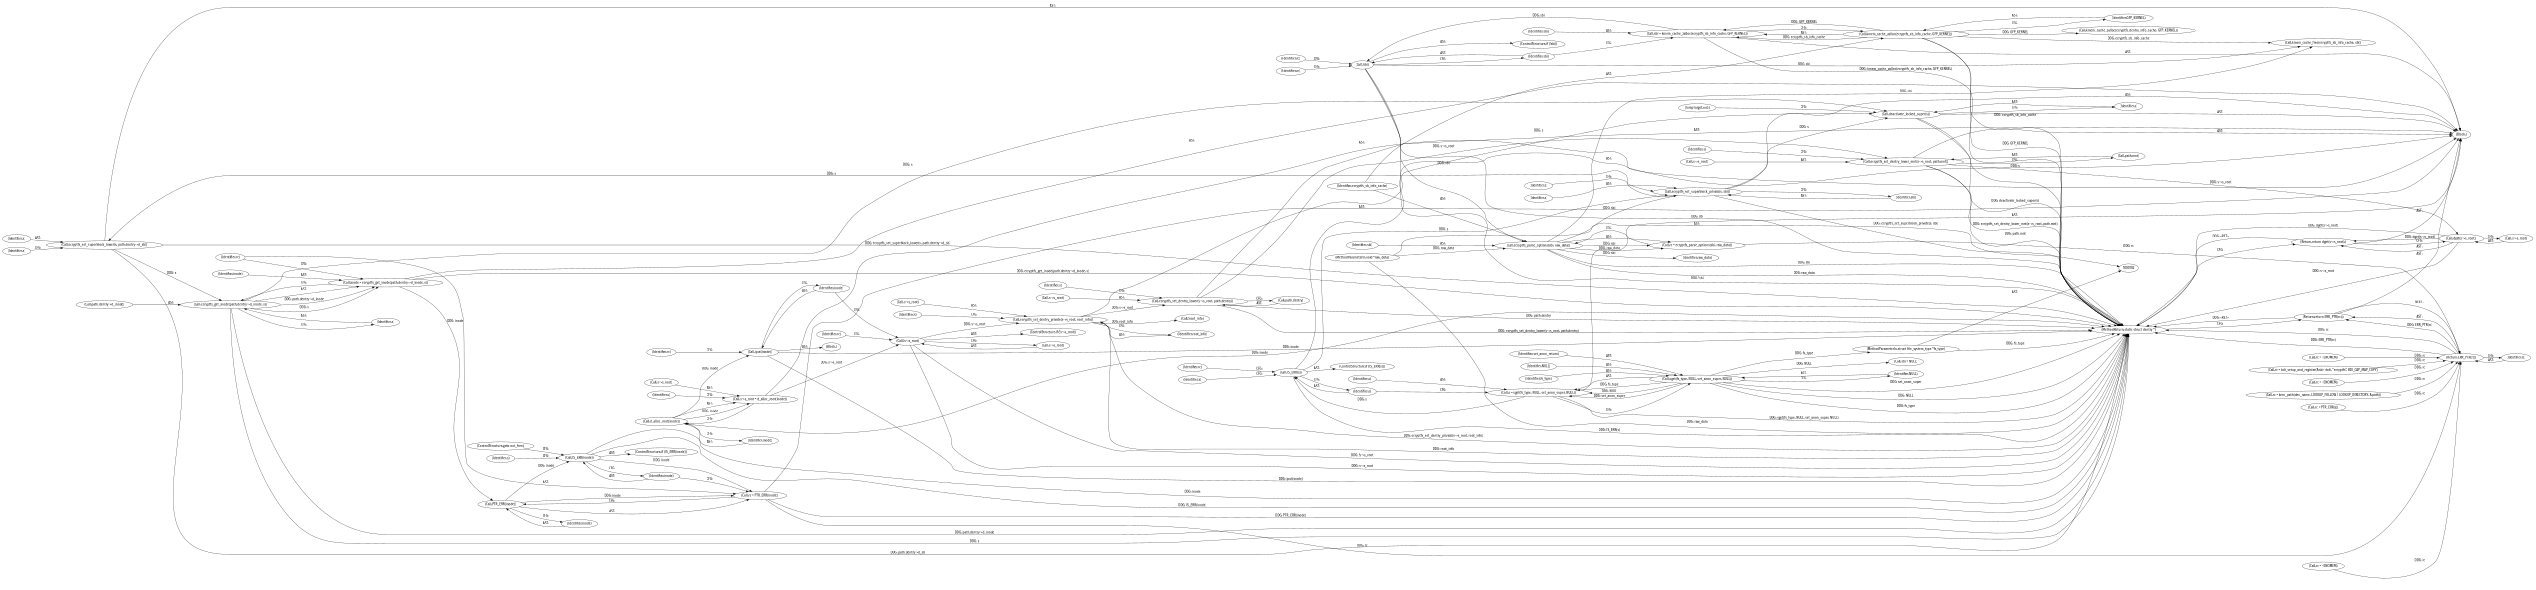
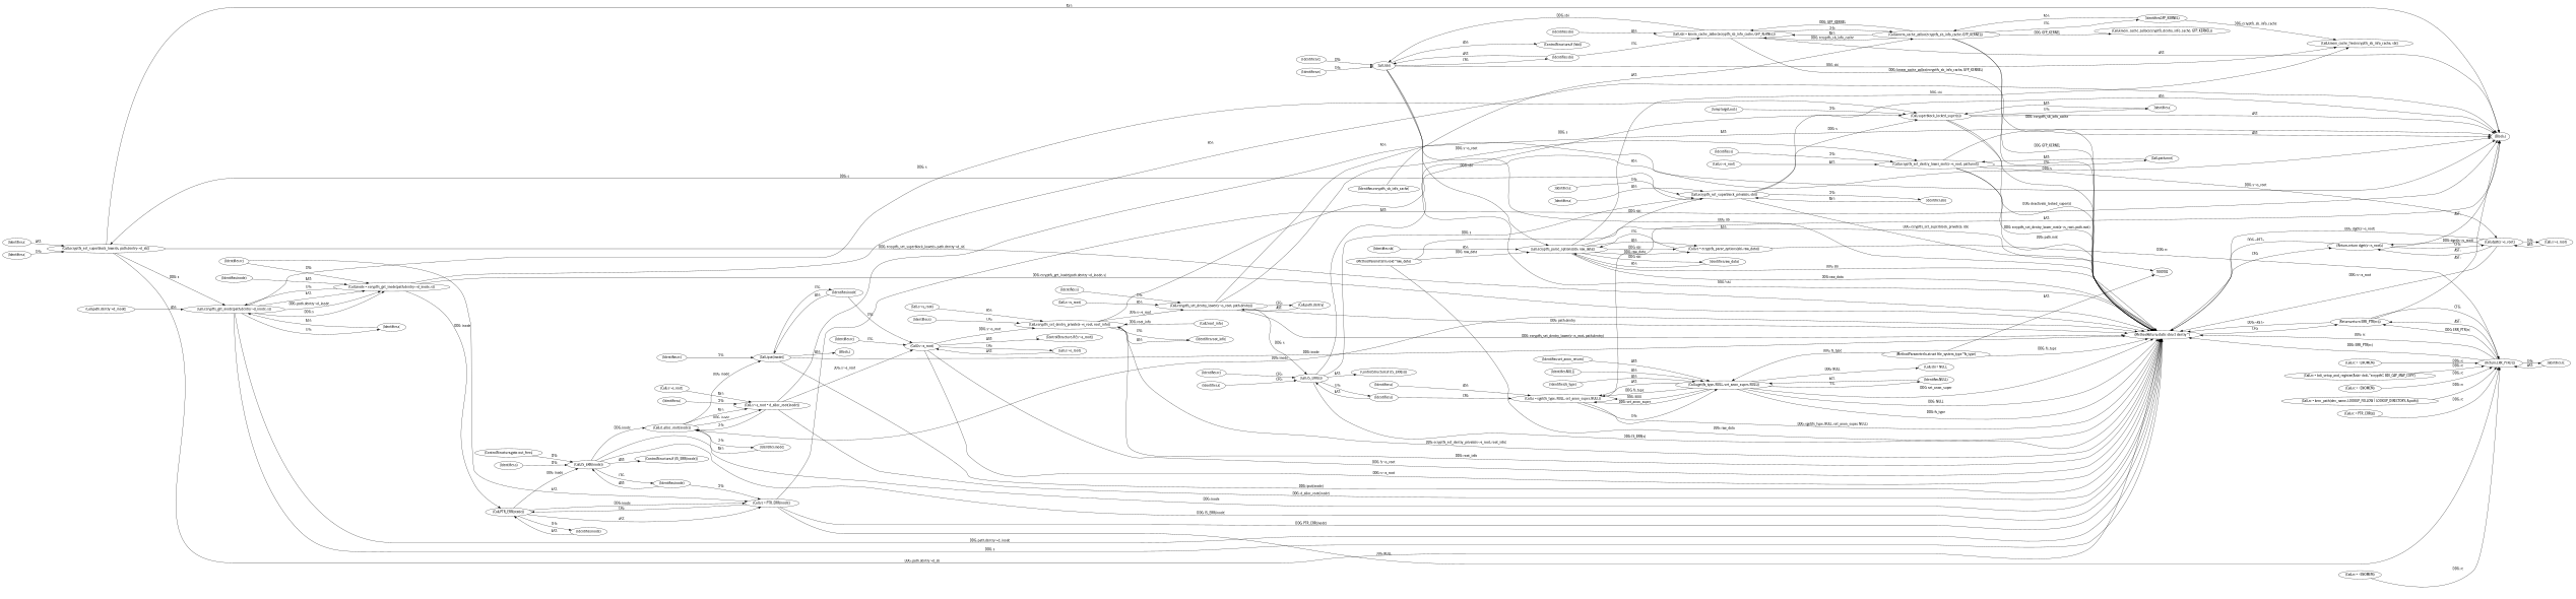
  digraph {
    fontname="Fira Sans"
    rankdir=LR
    node [fontname="Fira Sans"]
    edge [fontname="Fira Sans"]
    n1 [label="(Call,ecryptfs_set_superblock_lower(s, path.dentry->d_sb))"]
    n2 [label="(Call,ecryptfs_get_inode(path.dentry->d_inode, s))"]
    n3 [label="(Block,)"]
    n4 [label="(MethodReturn,static struct dentry *)"]
-   n5 [label="(Call,deactivate_locked_super(s))"]
+   n5 [label="(Call,superblock_locked_super(s))"]
    n6 [label="(Call,inode = ecryptfs_get_inode(path.dentry->d_inode, s))"]
    n7 [label="(Identifier,s)"]
    n8 [label="(Return,return ERR_PTR(rc);)"]
    n9 [label="(Return,return dget(s->s_root);)"]
    n10 [label="(Call,ecryptfs_set_superblock_private(s, sbi))"]
    n11 [label="(Identifier,sbi)"]
    n12 [label="(Identifier,s)"]
    n13 [label="(Call,IS_ERR(s))"]
    n14 [label="(Identifier,s)"]
    n15 [label="(ControlStructure,if (IS_ERR(s)))"]
    n16 [label="(Call,s = sget(fs_type, NULL, set_anon_super, NULL))"]
    n17 [label="(Call,sget(fs_type, NULL, set_anon_super, NULL))"]
    n18 [label="(Call,sbi = NULL)"]
    n19 [label="(Identifier,NULL)"]
    n20 [label="(MethodParameterIn,struct file_system_type *fs_type)"]
    1000102
    n22 [label="(Call,ecryptfs_parse_options(sbi, raw_data))"]
    n23 [label="(Call,kmem_cache_free(ecryptfs_sb_info_cache, sbi))"]
    n24 [label="(Call,rc = ecryptfs_parse_options(sbi, raw_data))"]
    n25 [label="(Identifier,raw_data)"]
    n26 [label="(Return,ERR_PTR(rc))"]
    n27 [label="(Call,!sbi)"]
    n28 [label="(Identifier,sbi)"]
    n29 [label="(ControlStructure,if (!sbi))"]
    n30 [label="(Call,sbi = kmem_cache_zalloc(ecryptfs_sb_info_cache, GFP_KERNEL))"]
    n31 [label="(Call,kmem_cache_zalloc(ecryptfs_sb_info_cache, GFP_KERNEL))"]
    n32 [label="(Call,kmem_cache_zalloc(ecryptfs_dentry_info_cache, GFP_KERNEL))"]
    n33 [label="(Identifier,GFP_KERNEL)"]
    n34 [label="(MethodParameterIn,void *raw_data)"]
-   n35 [label="(Call,PTR_ERR(inode))"]
+   n35 [label="(Call,PTR_ERR(static))"]
    n36 [label="(Call,rc = PTR_ERR(inode))"]
    n37 [label="(Call,IS_ERR(inode))"]
    n38 [label="(Identifier,inode)"]
    n39 [label="(Call,d_alloc_root(inode))"]
    n40 [label="(Identifier,inode)"]
    n41 [label="(ControlStructure,if (IS_ERR(inode)))"]
    n42 [label="(Identifier,rc)"]
    n43 [label="(Call,s->s_root = d_alloc_root(inode))"]
    n44 [label="(Call,iput(inode))"]
    n45 [label="(Identifier,inode)"]
    n46 [label="(Call,!s->s_root)"]
    n47 [label="(Identifier,inode)"]
    n48 [label="(Block,)"]
    n49 [label="(Call,ecryptfs_set_dentry_private(s->s_root, root_info))"]
    n50 [label="(ControlStructure,if (!s->s_root))"]
    n51 [label="(Call,s->s_root)"]
    n52 [label="(Call,ecryptfs_set_dentry_lower(s->s_root, path.dentry))"]
    n53 [label="(Identifier,root_info)"]
    n54 [label="(Call,ecryptfs_set_dentry_lower_mnt(s->s_root, path.mnt))"]
    n55 [label="(Call,path.dentry)"]
    n56 [label="(Call,dget(s->s_root))"]
    n57 [label="(Call,path.mnt)"]
    n58 [label="(Call,s->s_root)"]
    n59 [label="(Identifier,rc)"]
    n60 [label="(JumpTarget,out:)"]
    n61 [label="(Identifier,s)"]
    n62 [label="(Call,rc = -ENOMEM)"]
    n63 [label="(Identifier,s)"]
    n64 [label="(Identifier,fs_type)"]
    n65 [label="(Identifier,s)"]
    n66 [label="(Identifier,sbi)"]
    n67 [label="(Identifier,rc)"]
    n68 [label="(Call,s->s_root)"]
    n69 [label="(Identifier,s)"]
    n70 [label="(Call,rc = bdi_setup_and_register(&sbi->bdi, \"ecryptfs\", BDI_CAP_MAP_COPY))"]
    n71 [label="(Identifier,rc)"]
    n72 [label="(Identifier,s)"]
    n73 [label="(Identifier,rc)"]
    n74 [label="(Identifier,s)"]
    n75 [label="(Identifier,s)"]
    n76 [label="(Call,rc = -ENOMEM)"]
    n77 [label="(Call,s->s_root)"]
    n78 [label="(Call,rc = kern_path(dev_name, LOOKUP_FOLLOW | LOOKUP_DIRECTORY, &path))"]
    n79 [label="(ControlStructure,goto out_free;)"]
    n80 [label="(Identifier,sbi)"]
    n81 [label="(Identifier,s)"]
    n82 [label="(Identifier,s)"]
    n83 [label="(Identifier,rc)"]
    n84 [label="(Call,path.dentry->d_inode)"]
    n85 [label="(Call,s->s_root)"]
    n86 [label="(Identifier,ecryptfs_sb_info_cache)"]
    n87 [label="(Identifier,set_anon_return)"]
    n88 [label="(Identifier,s)"]
    n89 [label="(Call,rc = PTR_ERR(s))"]
    n90 [label="(Identifier,rc)"]
    n91 [label="(Identifier,NULL)"]
    n92 [label="(Call,s->s_root)"]
    n93 [label="(Call,rc = -ENOMEM)"]
    n94 [label="(Call,!root_info)"]
    n95 [label="(Identifier,inode)"]
    n96 [label="(Identifier,s)"]
    n1 -> n2 [label="DDG: s"]
    n1 -> n3 [label="AST: "]
    n1 -> n4 [label="DDG: ecryptfs_set_superblock_lower(s, path.dentry->d_sb)"]
    n1 -> n4 [label="DDG: path.dentry->d_sb"]
    n2 -> n4 [label="DDG: path.dentry->d_inode"]
    n2 -> n4 [label="DDG: s"]
    n2 -> n5 [label="DDG: s"]
    n2 -> n6 [label="AST: "]
    n2 -> n6 [label="DDG: path.dentry->d_inode"]
    n2 -> n6 [label="DDG: s"]
    n2 -> n7 [label="CFG: "]
    n4 -> n8 [label="CFG: "]
    n4 -> n9 [label="CFG: "]
    n5 -> n3 [label="AST: "]
    n5 -> n4 [label="DDG: deactivate_locked_super(s)"]
    n5 -> n4 [label="DDG: s"]
    n5 -> n12 [label="CFG: "]
    n6 -> n2 [label="CFG: "]
    n6 -> n3 [label="AST: "]
    n6 -> n4 [label="DDG: ecryptfs_get_inode(path.dentry->d_inode, s)"]
    n6 -> n35 [label="DDG: inode"]
    n7 -> n2 [label="AST: "]
    n8 -> n3 [label="AST: "]
    n8 -> n4 [label="DDG: <RET>"]
-   n8 -> n26 [label="NULL: "]
+   n8 -> n26 [label="CFG: "]
    n9 -> n3 [label="AST: "]
    n9 -> n4 [label="DDG: <RET>"]
    n9 -> n56 [label="CFG: "]
    n10 -> n1 [label="DDG: s"]
    n10 -> n3 [label="AST: "]
    n10 -> n4 [label="DDG: ecryptfs_set_superblock_private(s, sbi)"]
    n10 -> n5 [label="DDG: s"]
    n10 -> n11 [label="CFG: "]
    n11 -> n10 [label="AST: "]
    n12 -> n5 [label="AST: "]
    n13 -> n4 [label="DDG: IS_ERR(s)"]
    n13 -> n5 [label="DDG: s"]
    n13 -> n10 [label="DDG: s"]
    n13 -> n14 [label="CFG: "]
    n13 -> n15 [label="AST: "]
    n14 -> n13 [label="AST: "]
    n14 -> n16 [label="CFG: "]
    n16 -> n3 [label="AST: "]
    n16 -> n4 [label="DDG: sget(fs_type, NULL, set_anon_super, NULL)"]
-   n16 -> n13 [label="DDG: s"]
+   n52 -> n13 [label="DDG: s"]
    n16 -> n17 [label="CFG: "]
    n17 -> n4 [label="DDG: set_anon_super"]
    n17 -> n4 [label="DDG: NULL"]
    n17 -> n4 [label="DDG: fs_type"]
    n17 -> n16 [label="AST: "]
    n17 -> n16 [label="DDG: fs_type"]
    n17 -> n16 [label="DDG: NULL"]
    n17 -> n16 [label="DDG: set_anon_super"]
    n17 -> n18 [label="DDG: NULL"]
    n17 -> n19 [label="CFG: "]
    n19 -> n17 [label="AST: "]
    n20 -> n4 [label="DDG: fs_type"]
-   n17 -> n20 [label="DDG: fs_type"]
+   n20 -> n17 [label="DDG: fs_type"]
    n20 -> 1000102 [label="AST: "]
    n22 -> n4 [label="DDG: sbi"]
    n22 -> n4 [label="DDG: raw_data"]
    n22 -> n10 [label="DDG: sbi"]
    n22 -> n23 [label="DDG: sbi"]
    n22 -> n24 [label="AST: "]
    n22 -> n24 [label="DDG: sbi"]
    n22 -> n24 [label="DDG: raw_data"]
    n22 -> n25 [label="DDG: sbi"]
    n24 -> n22 [label="CFG: "]
    n24 -> n26 [label="DDG: rc"]
-   n86 -> n22 [label="AST: "]
+   n25 -> n22 [label="AST: "]
    n26 -> n4 [label="DDG: rc"]
    n26 -> n4 [label="DDG: ERR_PTR(rc)"]
    n26 -> n8 [label="AST: "]
    n26 -> n8 [label="DDG: ERR_PTR(rc)"]
    n26 -> n42 [label="CFG: "]
    n27 -> n4 [label="DDG: sbi"]
    n27 -> n4 [label="DDG: !sbi"]
    n27 -> n22 [label="DDG: sbi"]
    n27 -> n23 [label="DDG: sbi"]
    n27 -> n28 [label="CFG: "]
    n27 -> n29 [label="AST: "]
    n28 -> n27 [label="AST: "]
    n28 -> n30 [label="CFG: "]
    n30 -> n3 [label="AST: "]
    n30 -> n4 [label="DDG: kmem_cache_zalloc(ecryptfs_sb_info_cache, GFP_KERNEL)"]
    n30 -> n27 [label="DDG: sbi"]
    n30 -> n31 [label="CFG: "]
    n31 -> n4 [label="DDG: ecryptfs_sb_info_cache"]
    n31 -> n4 [label="DDG: GFP_KERNEL"]
-   n31 -> n23 [label="DDG: ecryptfs_sb_info_cache"]
+   n33 -> n23 [label="DDG: ecryptfs_sb_info_cache"]
    n31 -> n30 [label="AST: "]
    n31 -> n30 [label="DDG: ecryptfs_sb_info_cache"]
    n31 -> n30 [label="DDG: GFP_KERNEL"]
    n31 -> n32 [label="DDG: GFP_KERNEL"]
    n31 -> n33 [label="CFG: "]
    n33 -> n31 [label="AST: "]
    n34 -> n4 [label="DDG: raw_data"]
    n34 -> 1000102 [label="AST: "]
    n34 -> n22 [label="DDG: raw_data"]
    n35 -> n36 [label="AST: "]
    n35 -> n36 [label="DDG: inode"]
    n35 -> n37 [label="DDG: inode"]
    n35 -> n38 [label="CFG: "]
    n36 -> n3 [label="AST: "]
    n36 -> n4 [label="DDG: PTR_ERR(inode)"]
-   n36 -> n26 [label="DDG: rc"]
+   n36 -> n26 [label="DDG: NULL"]
    n36 -> n35 [label="CFG: "]
    n37 -> n4 [label="DDG: IS_ERR(inode)"]
    n37 -> n4 [label="DDG: inode"]
-   n37 -> n36 [label="DDG: inode"]
+   n37 -> n39 [label="DDG: inode"]
    n37 -> n40 [label="CFG: "]
    n37 -> n41 [label="AST: "]
    n38 -> n35 [label="AST: "]
    n39 -> n4 [label="DDG: inode"]
    n39 -> n43 [label="AST: "]
    n39 -> n43 [label="DDG: inode"]
    n39 -> n44 [label="DDG: inode"]
    n39 -> n45 [label="CFG: "]
    n40 -> n36 [label="CFG: "]
    n40 -> n37 [label="AST: "]
    n42 -> n26 [label="AST: "]
    n43 -> n3 [label="AST: "]
+   n43 -> n4 [label="DDG: d_alloc_root(inode)"]
    n43 -> n39 [label="CFG: "]
    n43 -> n46 [label="DDG: s->s_root"]
    n44 -> n4 [label="DDG: inode"]
    n44 -> n4 [label="DDG: iput(inode)"]
    n44 -> n47 [label="CFG: "]
    n44 -> n48 [label="AST: "]
    n45 -> n39 [label="AST: "]
    n46 -> n4 [label="DDG: s->s_root"]
    n46 -> n4 [label="DDG: !s->s_root"]
    n46 -> n49 [label="DDG: s->s_root"]
    n46 -> n50 [label="AST: "]
    n46 -> n51 [label="CFG: "]
    n47 -> n44 [label="AST: "]
    n47 -> n46 [label="CFG: "]
    n49 -> n3 [label="AST: "]
    n49 -> n4 [label="DDG: root_info"]
    n49 -> n4 [label="DDG: ecryptfs_set_dentry_private(s->s_root, root_info)"]
    n49 -> n52 [label="DDG: s->s_root"]
    n49 -> n53 [label="CFG: "]
    n51 -> n46 [label="AST: "]
    n52 -> n3 [label="AST: "]
    n52 -> n4 [label="DDG: path.dentry"]
    n52 -> n4 [label="DDG: ecryptfs_set_dentry_lower(s->s_root, path.dentry)"]
    n52 -> n54 [label="DDG: s->s_root"]
    n52 -> n55 [label="CFG: "]
    n53 -> n49 [label="AST: "]
    n54 -> n3 [label="AST: "]
    n54 -> n4 [label="DDG: ecryptfs_set_dentry_lower_mnt(s->s_root, path.mnt)"]
    n54 -> n4 [label="DDG: path.mnt"]
    n54 -> n56 [label="DDG: s->s_root"]
    n54 -> n57 [label="CFG: "]
    n55 -> n52 [label="AST: "]
    n56 -> n4 [label="DDG: s->s_root"]
    n56 -> n4 [label="DDG: dget(s->s_root)"]
    n56 -> n9 [label="AST: "]
    n56 -> n9 [label="DDG: dget(s->s_root)"]
    n56 -> n58 [label="CFG: "]
    n57 -> n54 [label="AST: "]
    n58 -> n56 [label="AST: "]
    n59 -> n44 [label="CFG: "]
    n60 -> n5 [label="CFG: "]
    n61 -> n1 [label="AST: "]
    n62 -> n26 [label="DDG: rc"]
    n63 -> n16 [label="AST: "]
    n64 -> n17 [label="AST: "]
    n65 -> n49 [label="CFG: "]
    n66 -> n22 [label="AST: "]
    n67 -> n13 [label="CFG: "]
    n68 -> n54 [label="AST: "]
    n69 -> n43 [label="CFG: "]
    n70 -> n26 [label="DDG: rc"]
    n71 -> n46 [label="CFG: "]
    n72 -> n54 [label="CFG: "]
    n73 -> n27 [label="CFG: "]
    n74 -> n10 [label="CFG: "]
    n75 -> n52 [label="CFG: "]
    n76 -> n26 [label="DDG: rc"]
    n77 -> n49 [label="AST: "]
    n78 -> n26 [label="DDG: rc"]
    n79 -> n37 [label="CFG: "]
    n80 -> n30 [label="AST: "]
    n81 -> n37 [label="CFG: "]
    n82 -> n13 [label="CFG: "]
    n83 -> n6 [label="CFG: "]
    n83 -> n36 [label="AST: "]
    n84 -> n2 [label="AST: "]
    n85 -> n43 [label="AST: "]
    n86 -> n31 [label="AST: "]
    n87 -> n17 [label="AST: "]
    n88 -> n10 [label="AST: "]
    n89 -> n26 [label="DDG: rc"]
    n90 -> n27 [label="CFG: "]
    n91 -> n17 [label="AST: "]
    n92 -> n52 [label="AST: "]
    n93 -> n26 [label="DDG: rc"]
-   n49 -> n94 [label="DDG: root_info"]
+   n94 -> n49 [label="DDG: root_info"]
    n95 -> n6 [label="AST: "]
    n96 -> n1 [label="CFG: "]
  }
